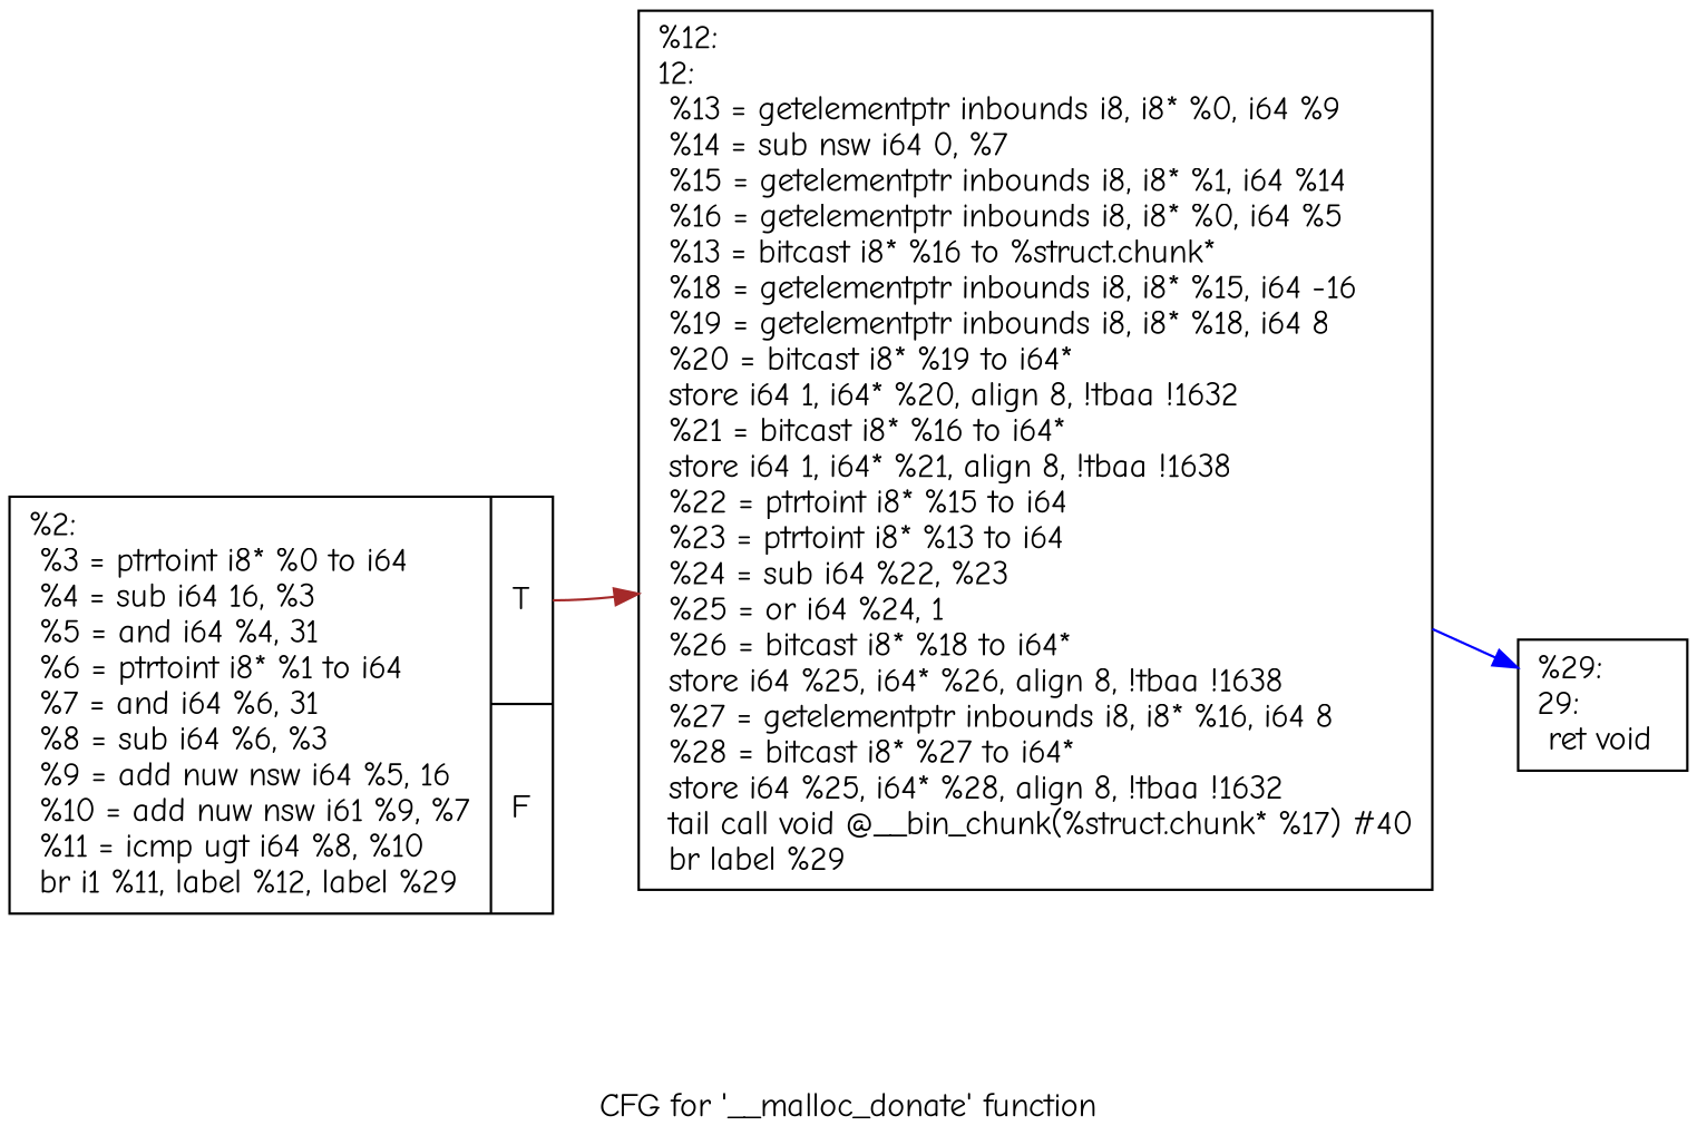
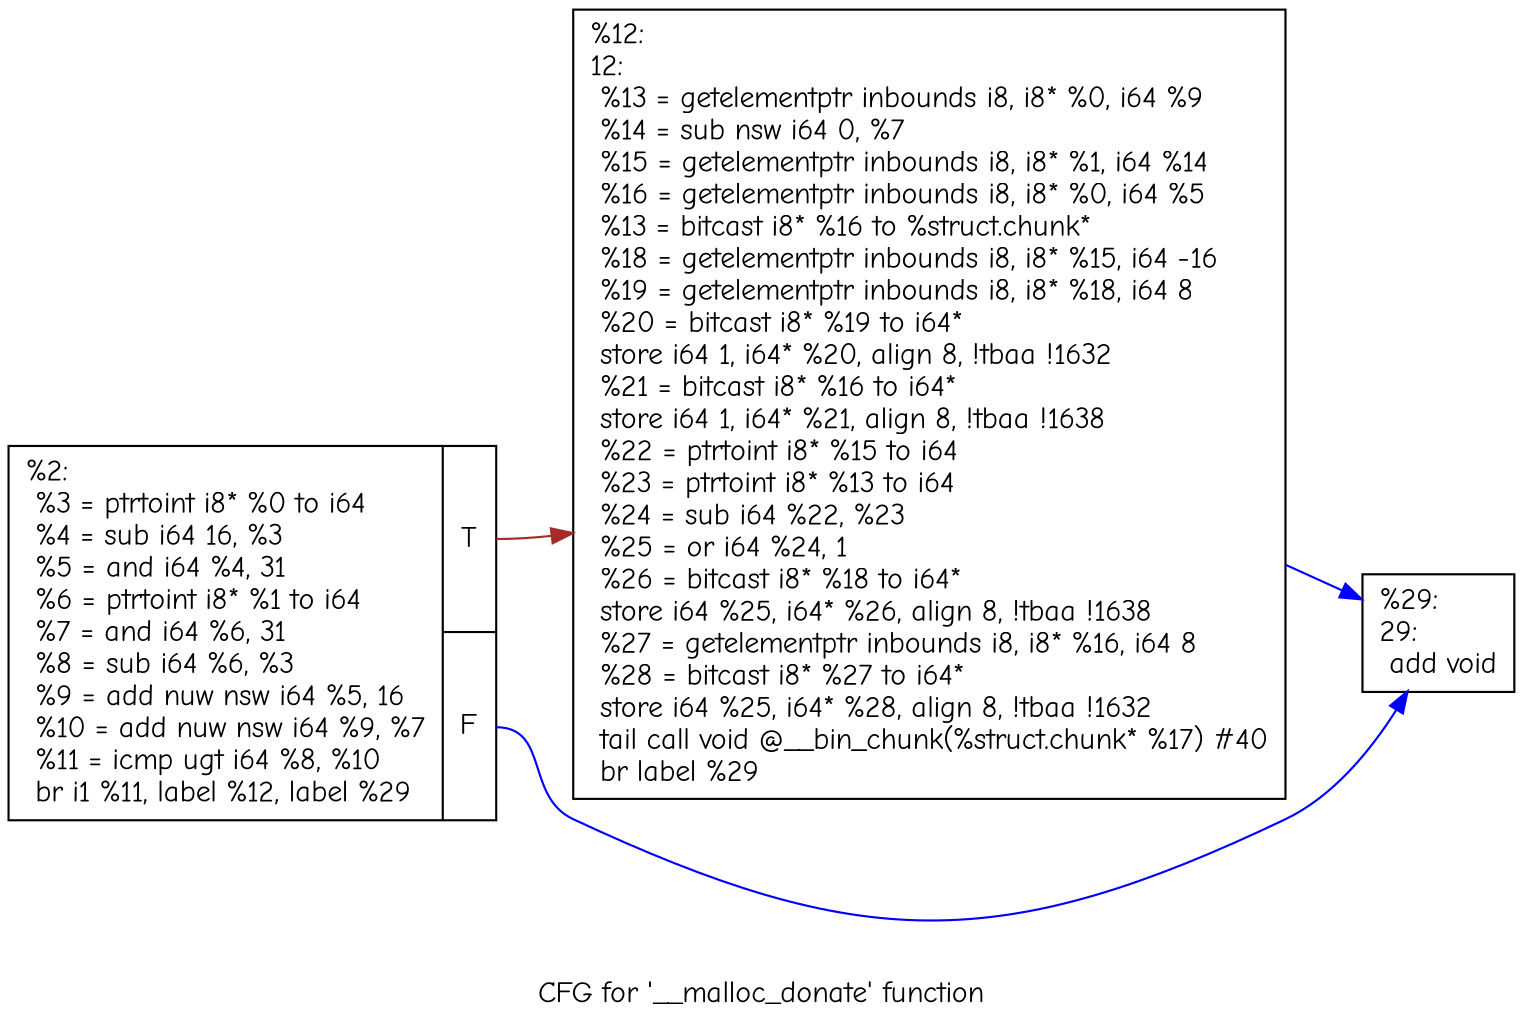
  digraph {
    fontname="Comic Neue"
    label="CFG for '__malloc_donate' function"
    rankdir=LR
    node [fontname="Comic Neue" shape=record]
    edge [color=blue fontname="Comic Neue"]
-   n1 [label="{%2:\l  %3 = ptrtoint i8* %0 to i64\l  %4 = sub i64 16, %3\l  %5 = and i64 %4, 31\l  %6 = ptrtoint i8* %1 to i64\l  %7 = and i64 %6, 31\l  %8 = sub i64 %6, %3\l  %9 = add nuw nsw i64 %5, 16\l  %10 = add nuw nsw i61 %9, %7\l  %11 = icmp ugt i64 %8, %10\l  br i1 %11, label %12, label %29\l|{<s0>T|<s1>F}}"]
+   n1 [label="{%2:\l  %3 = ptrtoint i8* %0 to i64\l  %4 = sub i64 16, %3\l  %5 = and i64 %4, 31\l  %6 = ptrtoint i8* %1 to i64\l  %7 = and i64 %6, 31\l  %8 = sub i64 %6, %3\l  %9 = add nuw nsw i64 %5, 16\l  %10 = add nuw nsw i64 %9, %7\l  %11 = icmp ugt i64 %8, %10\l  br i1 %11, label %12, label %29\l|{<s0>T|<s1>F}}"]
    n2 [label="{%12:\l12:                                               \l  %13 = getelementptr inbounds i8, i8* %0, i64 %9\l  %14 = sub nsw i64 0, %7\l  %15 = getelementptr inbounds i8, i8* %1, i64 %14\l  %16 = getelementptr inbounds i8, i8* %0, i64 %5\l  %13 = bitcast i8* %16 to %struct.chunk*\l  %18 = getelementptr inbounds i8, i8* %15, i64 -16\l  %19 = getelementptr inbounds i8, i8* %18, i64 8\l  %20 = bitcast i8* %19 to i64*\l  store i64 1, i64* %20, align 8, !tbaa !1632\l  %21 = bitcast i8* %16 to i64*\l  store i64 1, i64* %21, align 8, !tbaa !1638\l  %22 = ptrtoint i8* %15 to i64\l  %23 = ptrtoint i8* %13 to i64\l  %24 = sub i64 %22, %23\l  %25 = or i64 %24, 1\l  %26 = bitcast i8* %18 to i64*\l  store i64 %25, i64* %26, align 8, !tbaa !1638\l  %27 = getelementptr inbounds i8, i8* %16, i64 8\l  %28 = bitcast i8* %27 to i64*\l  store i64 %25, i64* %28, align 8, !tbaa !1632\l  tail call void @__bin_chunk(%struct.chunk* %17) #40\l  br label %29\l}"]
-   n3 [label="{%29:\l29:                                               \l  ret void\l}"]
+   n3 [label="{%29:\l29:                                               \l  add void\l}"]
    n1 -> n2 [color=brown tailport=s0]
+   n1 -> n3 [tailport=s1]
    n2 -> n3
  }
